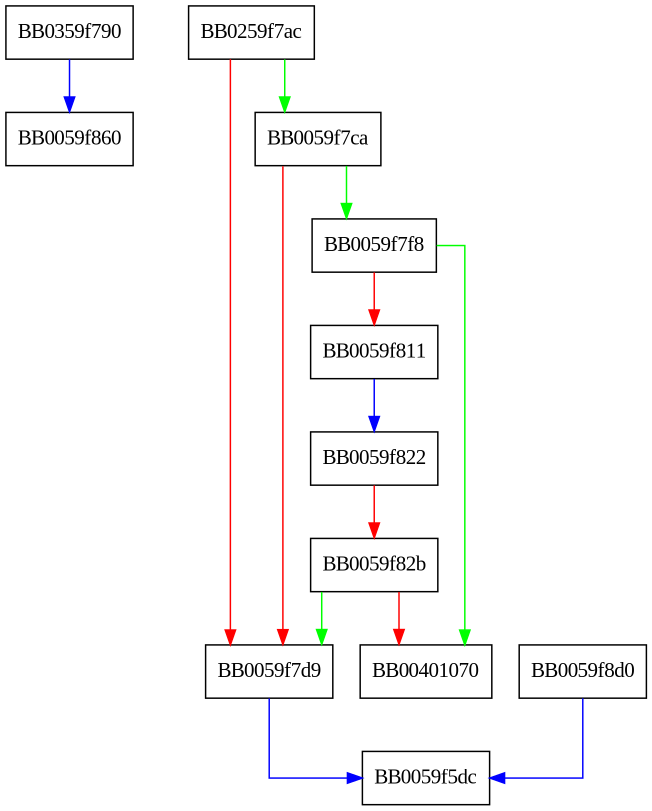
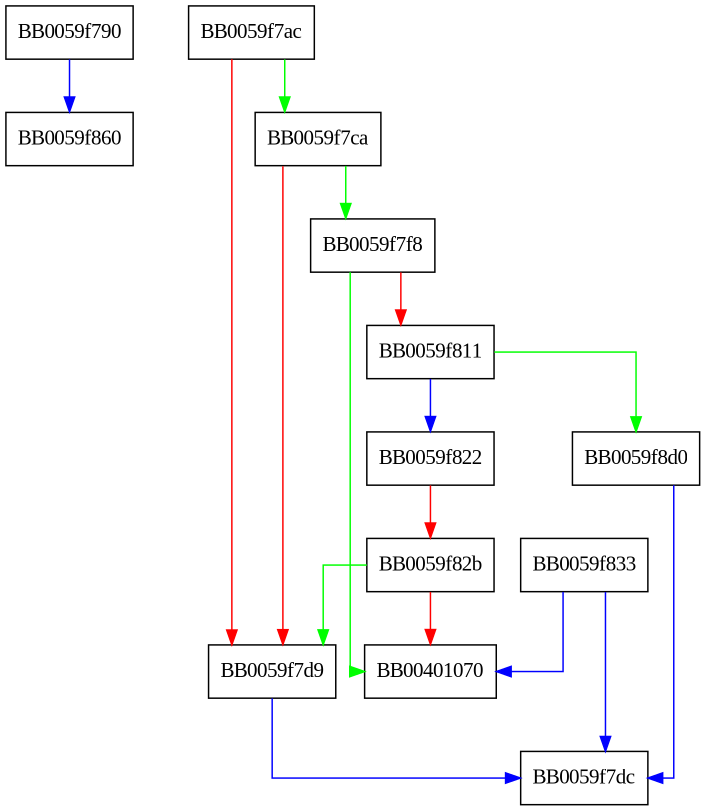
  digraph {
    fontname="Liberation Serif"
    splines=ortho
    node [fontname="Liberation Serif" shape=box]
    edge [color=blue fontname="Liberation Serif"]
-   BB0059f790 [label=BB0359f790]
+   BB0059f790
    BB0059f860
-   BB0059f7ac [label=BB0259f7ac]
+   BB0059f7ac
    BB0059f7d9
    BB0059f7ca
-   BB0059f7dc [label=BB0059f5dc]
+   BB0059f7dc
    BB0059f7f8
    BB0059f811
    BB00401070
    BB0059f8d0
    BB0059f822
    BB0059f82b
+   BB0059f833
    BB0059f790 -> BB0059f860
    BB0059f7ac -> BB0059f7d9 [color=red]
    BB0059f7ac -> BB0059f7ca [color=green]
    BB0059f7d9 -> BB0059f7dc
    BB0059f7ca -> BB0059f7d9 [color=red]
    BB0059f7ca -> BB0059f7f8 [color=green]
    BB0059f7f8 -> BB0059f811 [color=red]
    BB0059f7f8 -> BB00401070 [color=green]
+   BB0059f811 -> BB0059f8d0 [color=green]
    BB0059f811 -> BB0059f822
    BB0059f8d0 -> BB0059f7dc
    BB0059f822 -> BB0059f82b [color=red]
    BB0059f82b -> BB0059f7d9 [color=green]
    BB0059f82b -> BB00401070 [color=red]
+   BB0059f833 -> BB0059f7dc
+   BB0059f833 -> BB00401070
  }
